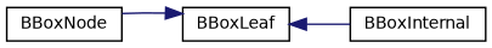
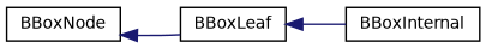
  digraph {
    rankdir=LR
    node [color=black fillcolor=white fontname=Helvetica fontsize=10 shape=record style=filled]
    edge [color=midnightblue dir=back fontname=Helvetica fontsize=10 labelfontname=Helvetica labelfontsize=10 style=solid]
    n1 [height=0.2 label=BBoxNode width=0.4]
    n2 [height=0.2 label=BBoxLeaf width=0.4]
    n3 [height=0.2 label=BBoxInternal width=0.4]
-   n2 -> n1
+   n1 -> n2
    n2 -> n3
  }
